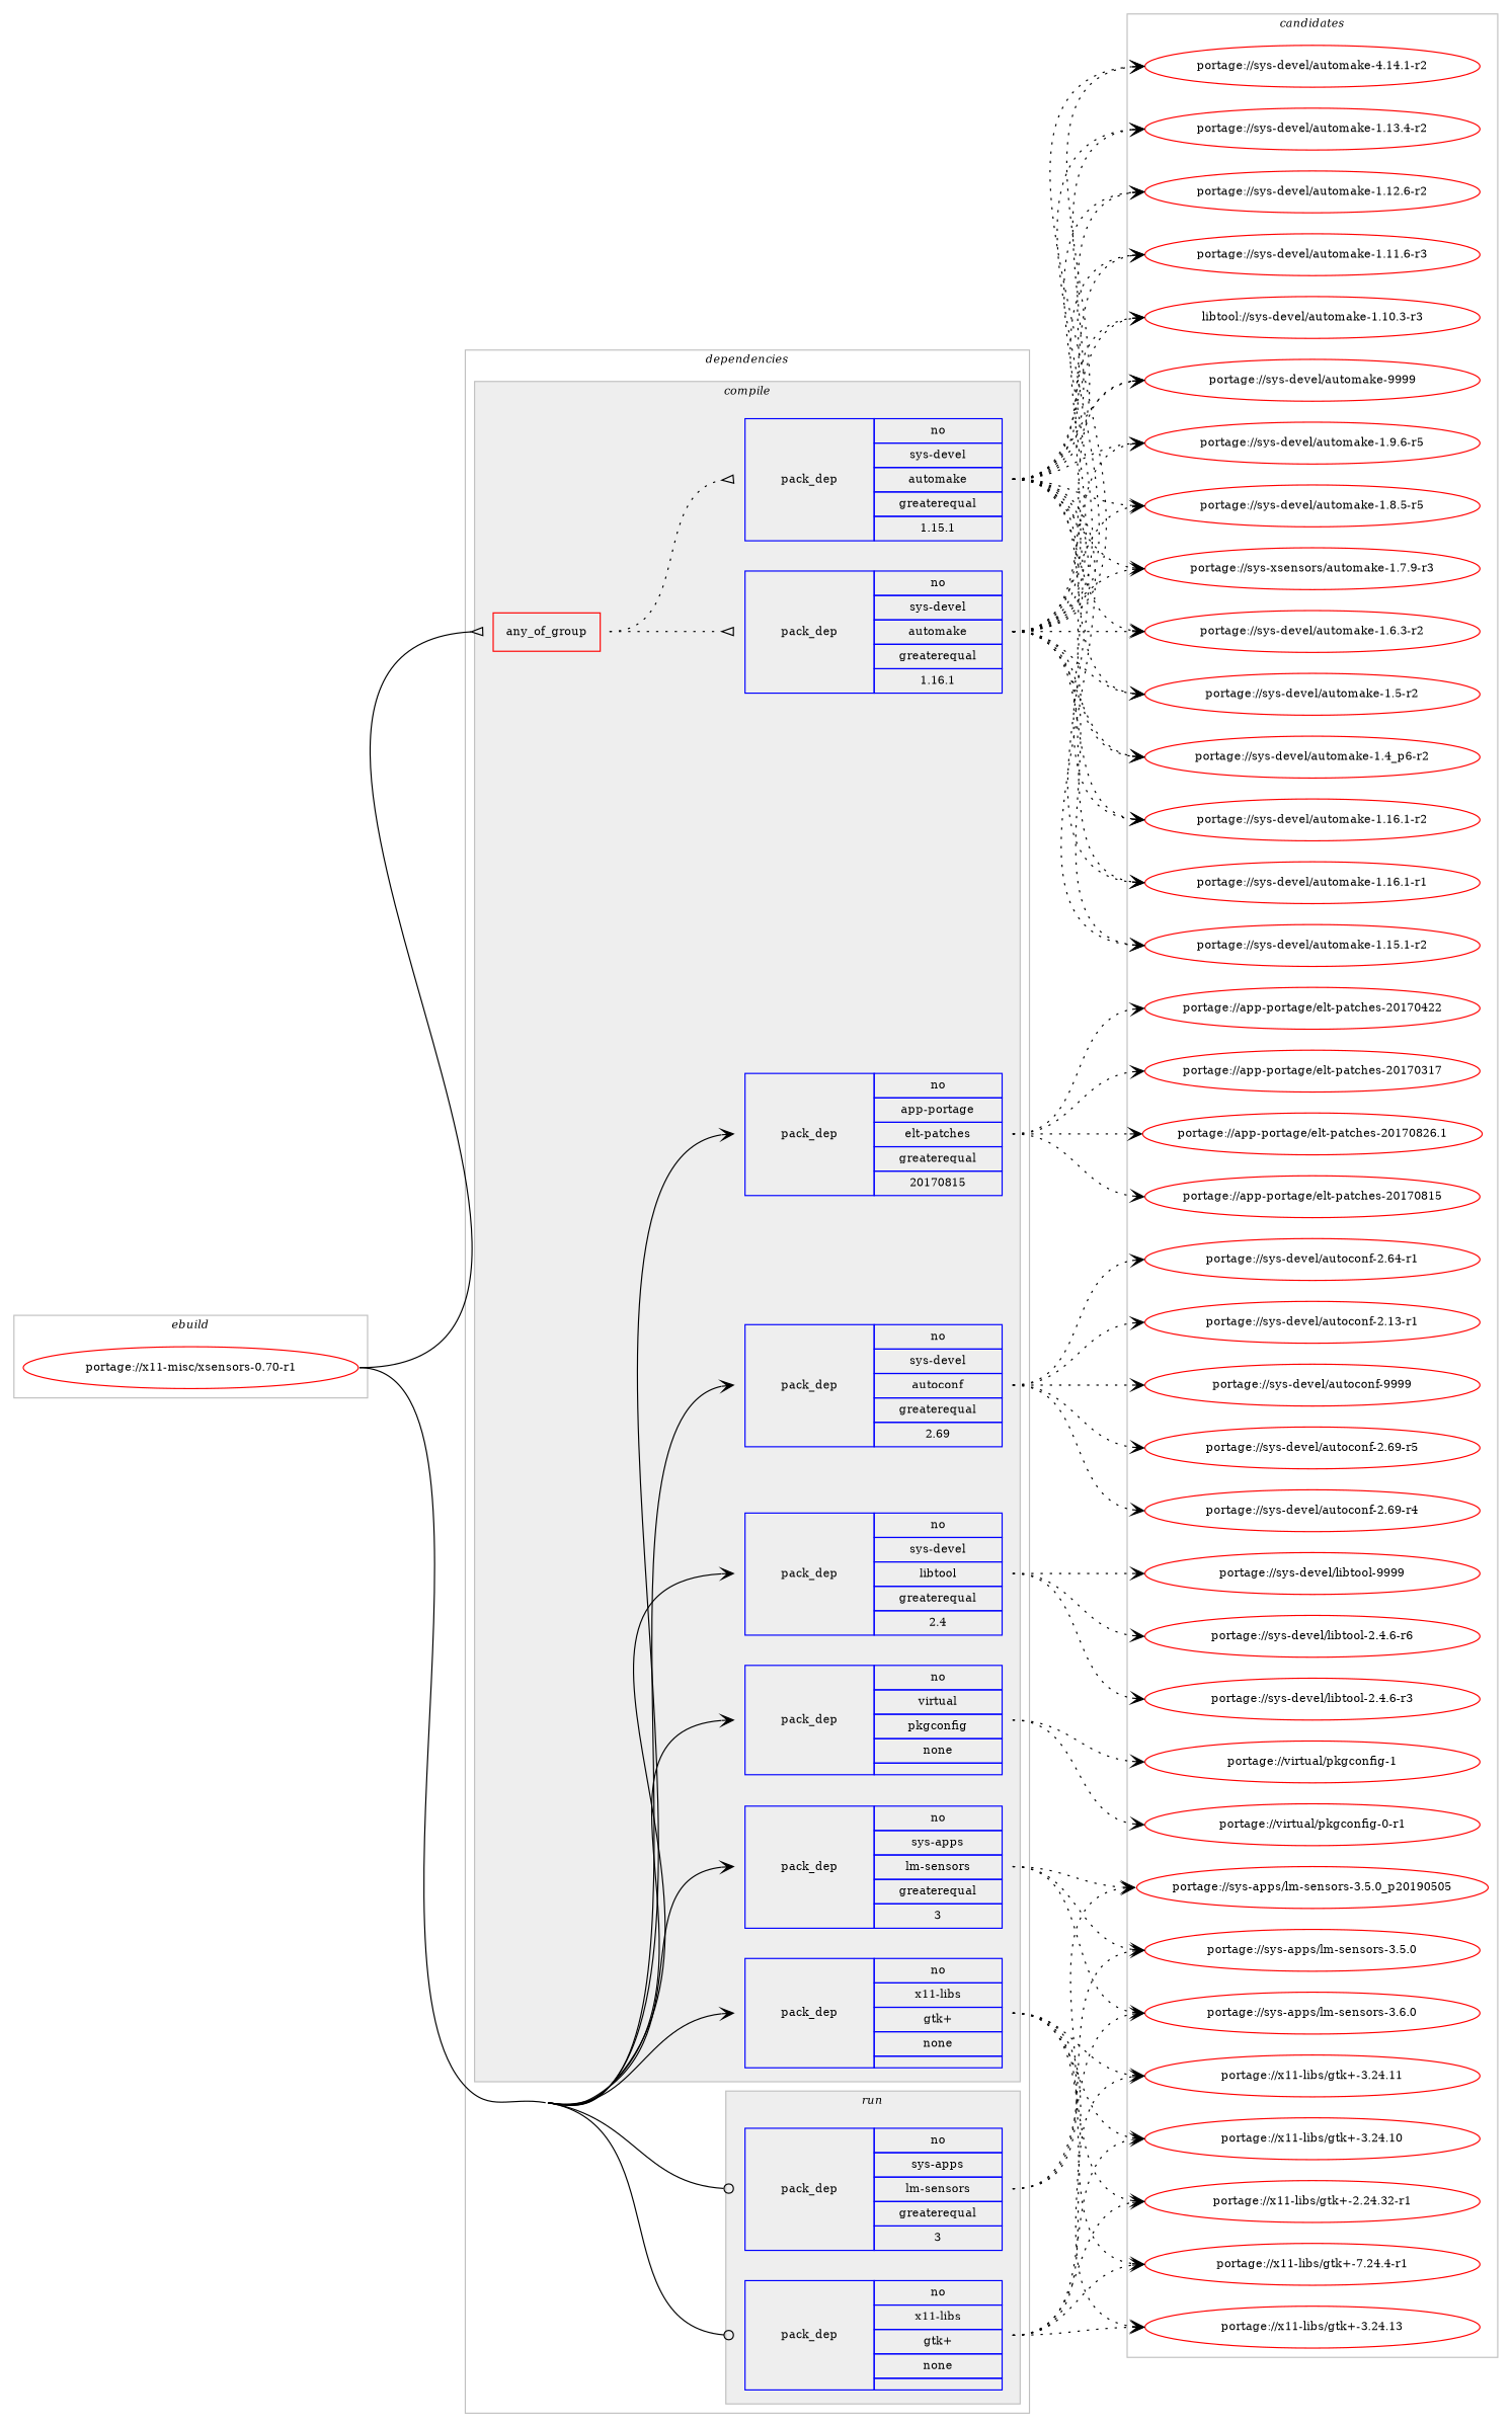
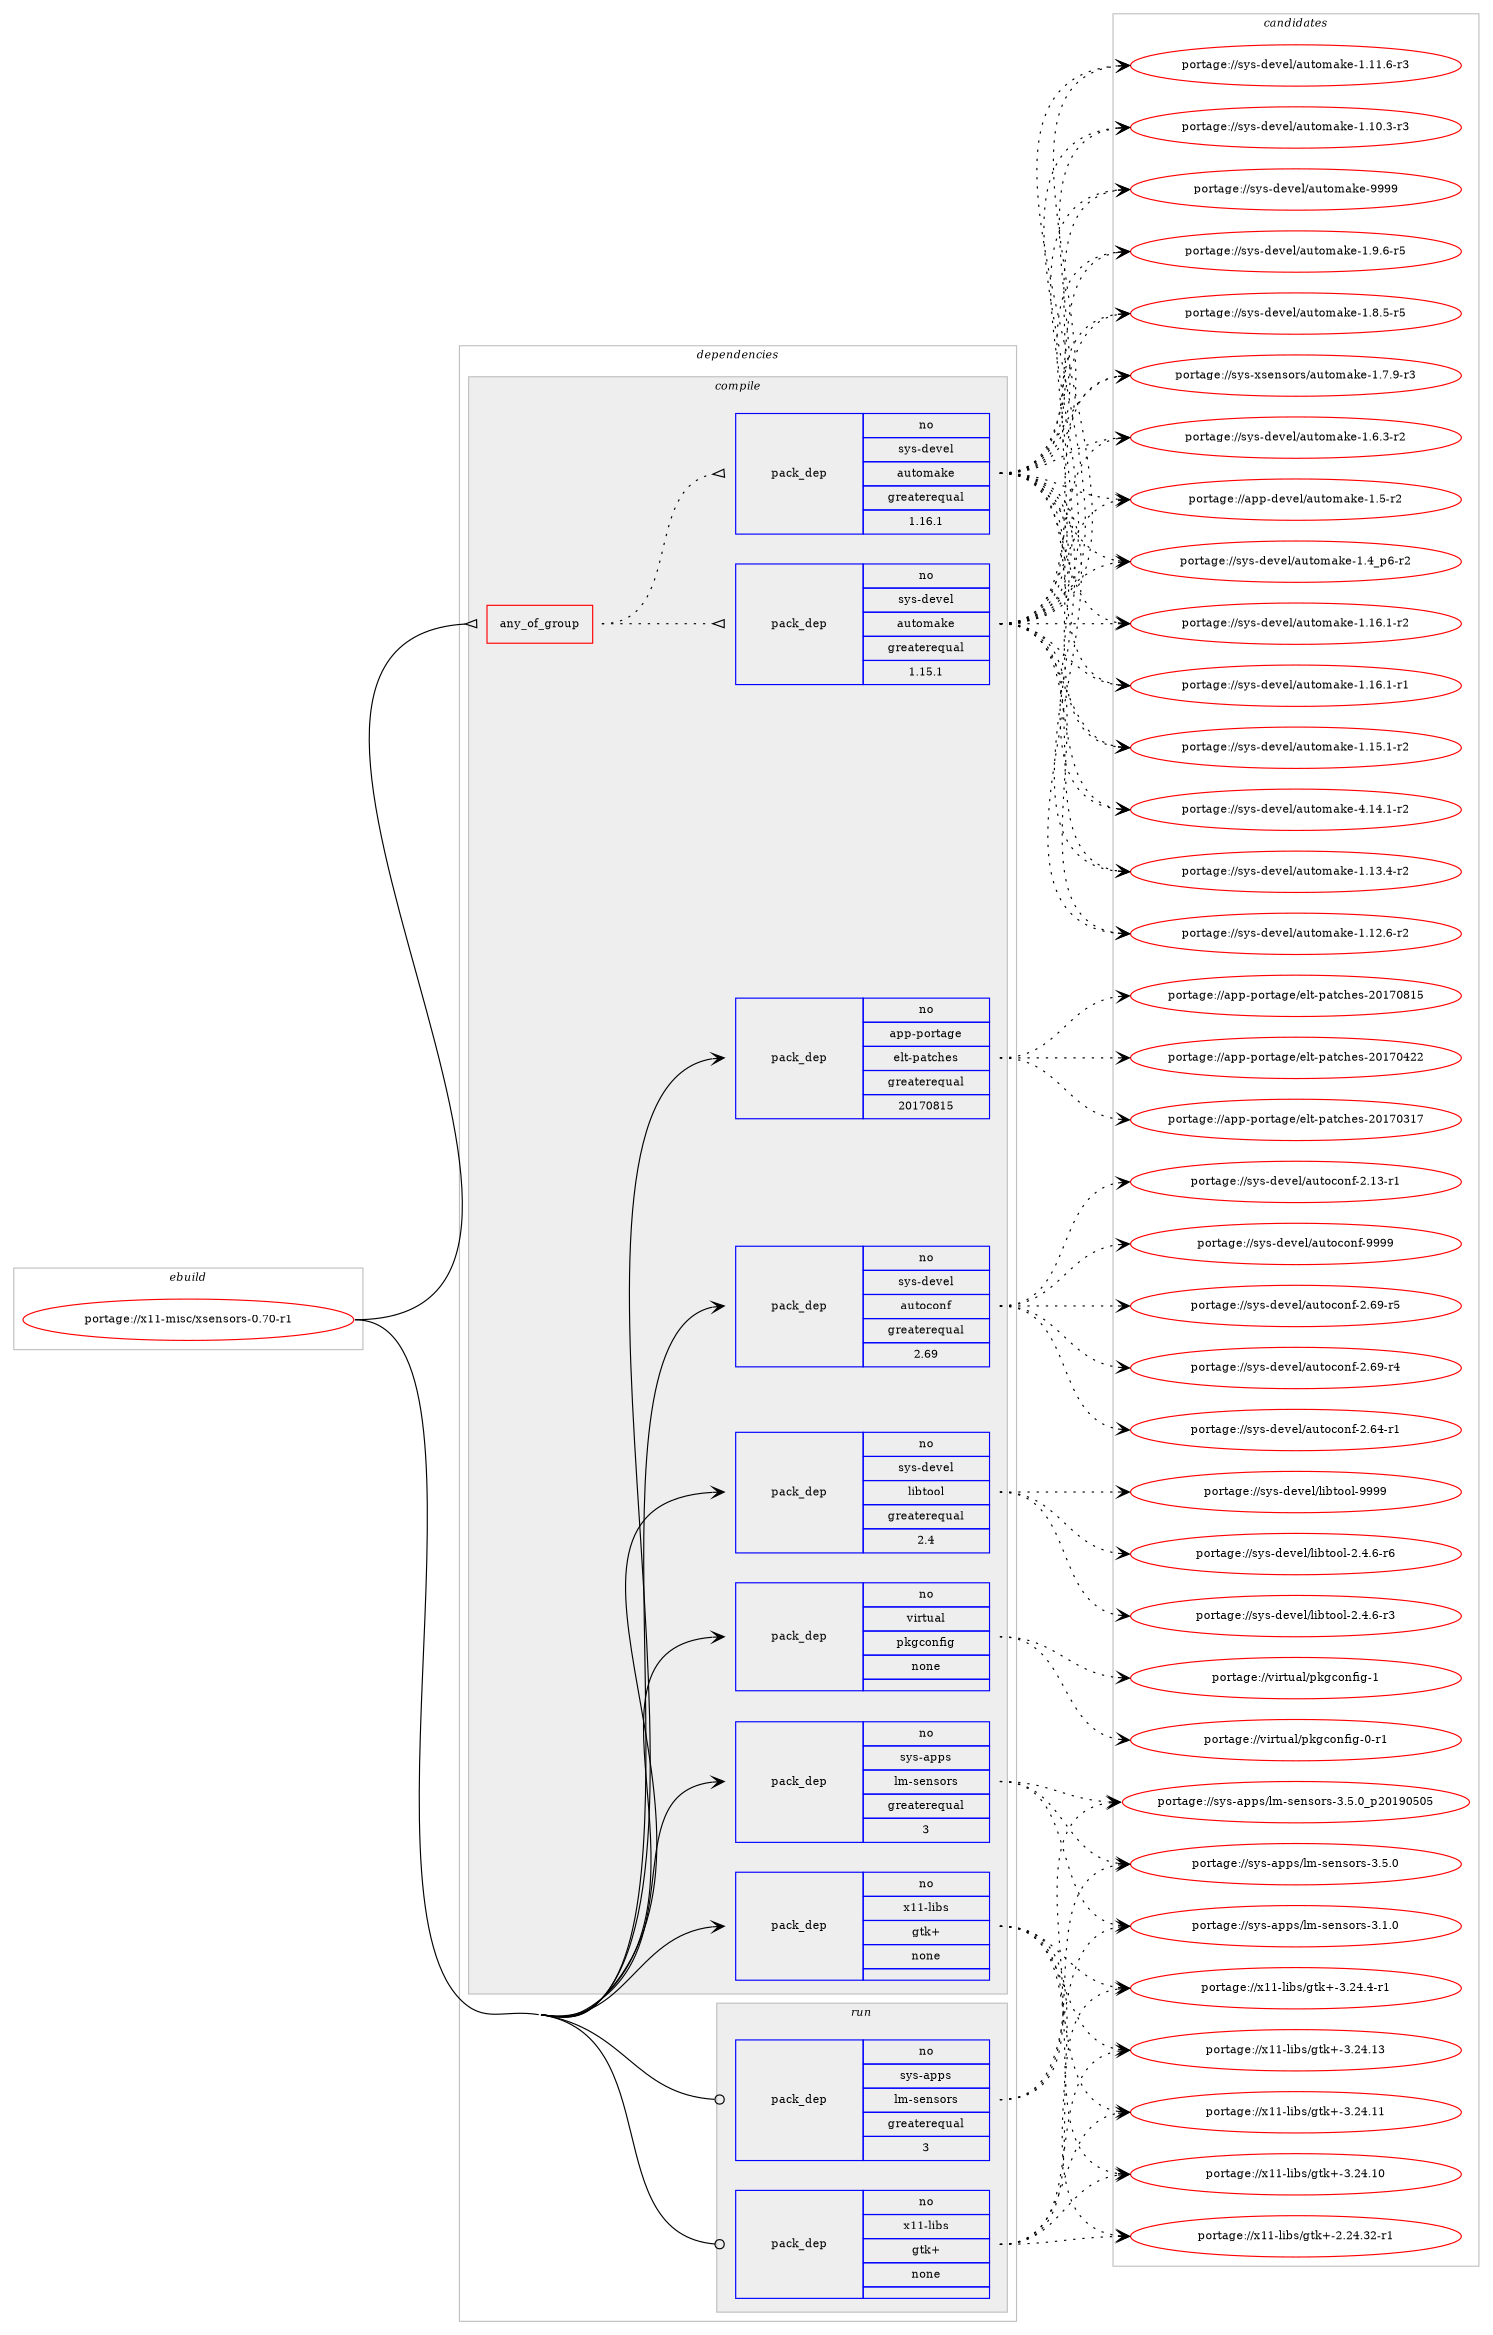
  digraph {
    compound=true
    concentrate=true
    fontname="DejaVu Serif"
    fontsize=10
    newrank=true
    rankdir=LR
    ranksep=1.5
    node [color=red fontname="DejaVu Serif" fontsize=10]
    edge [arrowhead=vee fontname="DejaVu Serif" headport=w style=dotted tailport=e weight=100]
    n1 [label="portage://x11-misc/xsensors-0.70-r1" width=4]
    n2 [color=blue label=<<TABLE BORDER="0" CELLBORDER="1" CELLSPACING="0" CELLPADDING="4" WIDTH="220"><TR><TD ROWSPAN="6" CELLPADDING="30">pack_dep</TD></TR><TR><TD WIDTH="110">no</TD></TR><TR><TD>sys-devel</TD></TR><TR><TD>automake</TD></TR><TR><TD>greaterequal</TD></TR><TR><TD>1.16.1</TD></TR></TABLE>> shape=none]
    n3 [color=blue label=<<TABLE BORDER="0" CELLBORDER="1" CELLSPACING="0" CELLPADDING="4" WIDTH="220"><TR><TD ROWSPAN="6" CELLPADDING="30">pack_dep</TD></TR><TR><TD WIDTH="110">no</TD></TR><TR><TD>sys-devel</TD></TR><TR><TD>automake</TD></TR><TR><TD>greaterequal</TD></TR><TR><TD>1.15.1</TD></TR></TABLE>> shape=none]
    n4 [label=<<TABLE BORDER="0" CELLBORDER="1" CELLSPACING="0" CELLPADDING="4"><TR><TD CELLPADDING="10">any_of_group</TD></TR></TABLE>> shape=none]
    n5 [color=blue label=<<TABLE BORDER="0" CELLBORDER="1" CELLSPACING="0" CELLPADDING="4" WIDTH="220"><TR><TD ROWSPAN="6" CELLPADDING="30">pack_dep</TD></TR><TR><TD WIDTH="110">no</TD></TR><TR><TD>app-portage</TD></TR><TR><TD>elt-patches</TD></TR><TR><TD>greaterequal</TD></TR><TR><TD>20170815</TD></TR></TABLE>> shape=none]
    n6 [color=blue label=<<TABLE BORDER="0" CELLBORDER="1" CELLSPACING="0" CELLPADDING="4" WIDTH="220"><TR><TD ROWSPAN="6" CELLPADDING="30">pack_dep</TD></TR><TR><TD WIDTH="110">no</TD></TR><TR><TD>sys-apps</TD></TR><TR><TD>lm-sensors</TD></TR><TR><TD>greaterequal</TD></TR><TR><TD>3</TD></TR></TABLE>> shape=none]
    n7 [color=blue label=<<TABLE BORDER="0" CELLBORDER="1" CELLSPACING="0" CELLPADDING="4" WIDTH="220"><TR><TD ROWSPAN="6" CELLPADDING="30">pack_dep</TD></TR><TR><TD WIDTH="110">no</TD></TR><TR><TD>sys-devel</TD></TR><TR><TD>autoconf</TD></TR><TR><TD>greaterequal</TD></TR><TR><TD>2.69</TD></TR></TABLE>> shape=none]
    n8 [color=blue label=<<TABLE BORDER="0" CELLBORDER="1" CELLSPACING="0" CELLPADDING="4" WIDTH="220"><TR><TD ROWSPAN="6" CELLPADDING="30">pack_dep</TD></TR><TR><TD WIDTH="110">no</TD></TR><TR><TD>sys-devel</TD></TR><TR><TD>libtool</TD></TR><TR><TD>greaterequal</TD></TR><TR><TD>2.4</TD></TR></TABLE>> shape=none]
    n9 [color=blue label=<<TABLE BORDER="0" CELLBORDER="1" CELLSPACING="0" CELLPADDING="4" WIDTH="220"><TR><TD ROWSPAN="6" CELLPADDING="30">pack_dep</TD></TR><TR><TD WIDTH="110">no</TD></TR><TR><TD>virtual</TD></TR><TR><TD>pkgconfig</TD></TR><TR><TD>none</TD></TR><TR><TD></TD></TR></TABLE>> shape=none]
    n10 [color=blue label=<<TABLE BORDER="0" CELLBORDER="1" CELLSPACING="0" CELLPADDING="4" WIDTH="220"><TR><TD ROWSPAN="6" CELLPADDING="30">pack_dep</TD></TR><TR><TD WIDTH="110">no</TD></TR><TR><TD>x11-libs</TD></TR><TR><TD>gtk+</TD></TR><TR><TD>none</TD></TR><TR><TD></TD></TR></TABLE>> shape=none]
    n11 [color=blue label=<<TABLE BORDER="0" CELLBORDER="1" CELLSPACING="0" CELLPADDING="4" WIDTH="220"><TR><TD ROWSPAN="6" CELLPADDING="30">pack_dep</TD></TR><TR><TD WIDTH="110">no</TD></TR><TR><TD>sys-apps</TD></TR><TR><TD>lm-sensors</TD></TR><TR><TD>greaterequal</TD></TR><TR><TD>3</TD></TR></TABLE>> shape=none]
    n12 [color=blue label=<<TABLE BORDER="0" CELLBORDER="1" CELLSPACING="0" CELLPADDING="4" WIDTH="220"><TR><TD ROWSPAN="6" CELLPADDING="30">pack_dep</TD></TR><TR><TD WIDTH="110">no</TD></TR><TR><TD>x11-libs</TD></TR><TR><TD>gtk+</TD></TR><TR><TD>none</TD></TR><TR><TD></TD></TR></TABLE>> shape=none]
    n13 [label="portage://sys-devel/automake-9999" width=4]
    n14 [label="portage://sys-devel/automake-1.9.6-r5" width=4]
    n15 [label="portage://sys-devel/automake-1.8.5-r5" width=4]
    n16 [label="portage://sys-xsensors/automake-1.7.9-r3" width=4]
    n17 [label="portage://sys-devel/automake-1.6.3-r2" width=4]
-   n18 [label="portage://sys-devel/automake-1.5-r2" width=4]
+   n18 [label="portage://app-devel/automake-1.5-r2" width=4]
    n19 [label="portage://sys-devel/automake-1.4_p6-r2" width=4]
    n20 [label="portage://sys-devel/automake-1.16.1-r2" width=4]
    n21 [label="portage://sys-devel/automake-1.16.1-r1" width=4]
    n22 [label="portage://sys-devel/automake-1.15.1-r2" width=4]
    n23 [label="portage://sys-devel/automake-4.14.1-r2" width=4]
    n24 [label="portage://sys-devel/automake-1.13.4-r2" width=4]
    n25 [label="portage://sys-devel/automake-1.12.6-r2" width=4]
    n26 [label="portage://sys-devel/automake-1.11.6-r3" width=4]
-   n27 [label="libtool://sys-devel/automake-1.10.3-r3" width=4]
-   n28 [label="portage://app-portage/elt-patches-20170826.1" width=4]
+   n27 [label="portage://sys-devel/automake-1.10.3-r3" width=4]
    n29 [label="portage://app-portage/elt-patches-20170815" width=4]
    n30 [label="portage://app-portage/elt-patches-20170422" width=4]
    n31 [label="portage://app-portage/elt-patches-20170317" width=4]
-   n32 [label="portage://sys-apps/lm-sensors-3.6.0" width=4]
+   n32 [label="portage://sys-apps/lm-sensors-3.1.0" width=4]
    n33 [label="portage://sys-apps/lm-sensors-3.5.0_p20190505" width=4]
    n34 [label="portage://sys-apps/lm-sensors-3.5.0" width=4]
    n35 [label="portage://sys-devel/autoconf-9999" width=4]
    n36 [label="portage://sys-devel/autoconf-2.69-r5" width=4]
    n37 [label="portage://sys-devel/autoconf-2.69-r4" width=4]
    n38 [label="portage://sys-devel/autoconf-2.64-r1" width=4]
    n39 [label="portage://sys-devel/autoconf-2.13-r1" width=4]
    n40 [label="portage://virtual/pkgconfig-1" width=4]
    n41 [label="portage://virtual/pkgconfig-0-r1" width=4]
    n42 [label="portage://sys-devel/libtool-9999" width=4]
    n43 [label="portage://sys-devel/libtool-2.4.6-r6" width=4]
    n44 [label="portage://sys-devel/libtool-2.4.6-r3" width=4]
-   n45 [label="portage://x11-libs/gtk+-7.24.4-r1" width=4]
+   n45 [label="portage://x11-libs/gtk+-3.24.4-r1" width=4]
    n46 [label="portage://x11-libs/gtk+-3.24.13" width=4]
    n47 [label="portage://x11-libs/gtk+-3.24.11" width=4]
    n48 [label="portage://x11-libs/gtk+-3.24.10" width=4]
    n49 [label="portage://x11-libs/gtk+-2.24.32-r1" width=4]
    subgraph cluster_1 {
      color=gray
      label=<<i>ebuild</i>>
      rank=same
      n1
    }
    subgraph cluster_2 {
      color=gray
      label=<<i>dependencies</i>>
      subgraph cluster_3 {
        color=gray
        fillcolor="#eeeeee"
        label=<<i>compile</i>>
        style=filled
        subgraph sub_4 {
          color=gray
          fillcolor="#eeeeee"
          label=<<i>compile</i>>
          style=filled
          n4
          subgraph sub_5 {
            color=gray
            fillcolor="#eeeeee"
            label=<<i>compile</i>>
            style=filled
            n2
          }
          subgraph sub_6 {
            color=gray
            fillcolor="#eeeeee"
            label=<<i>compile</i>>
            style=filled
            n3
          }
        }
        subgraph sub_7 {
          color=gray
          fillcolor="#eeeeee"
          label=<<i>compile</i>>
          style=filled
          n5
        }
        subgraph sub_8 {
          color=gray
          fillcolor="#eeeeee"
          label=<<i>compile</i>>
          style=filled
          n6
        }
        subgraph sub_9 {
          color=gray
          fillcolor="#eeeeee"
          label=<<i>compile</i>>
          style=filled
          n7
        }
        subgraph sub_10 {
          color=gray
          fillcolor="#eeeeee"
          label=<<i>compile</i>>
          style=filled
          n8
        }
        subgraph sub_11 {
          color=gray
          fillcolor="#eeeeee"
          label=<<i>compile</i>>
          style=filled
          n9
        }
        subgraph sub_12 {
          color=gray
          fillcolor="#eeeeee"
          label=<<i>compile</i>>
          style=filled
          n10
        }
      }
      subgraph cluster_13 {
        color=gray
        fillcolor="#eeeeee"
        label=<<i>compile and run</i>>
        style=filled
      }
      subgraph cluster_14 {
        color=gray
        fillcolor="#eeeeee"
        label=<<i>run</i>>
        style=filled
        subgraph sub_15 {
          color=gray
          fillcolor="#eeeeee"
          label=<<i>run</i>>
          style=filled
          n11
        }
        subgraph sub_16 {
          color=gray
          fillcolor="#eeeeee"
          label=<<i>run</i>>
          style=filled
          n12
        }
      }
    }
    subgraph cluster_17 {
      color=gray
      label=<<i>candidates</i>>
      rank=same
      subgraph sub_18 {
        color=black
        label=<<i>candidates</i>>
        nodesep=1
        rank=same
        n13
        n14
        n15
        n16
        n17
        n18
        n19
        n20
        n21
        n22
        n23
        n24
        n25
        n26
        n27
      }
      subgraph sub_19 {
        color=black
        label=<<i>candidates</i>>
        nodesep=1
        rank=same
        n13
        n14
        n15
        n16
        n17
        n18
        n19
        n20
        n21
        n22
        n23
        n24
        n25
        n26
        n27
      }
      subgraph sub_20 {
        color=black
        label=<<i>candidates</i>>
        nodesep=1
        rank=same
-       n28
        n29
        n30
        n31
      }
      subgraph sub_21 {
        color=black
        label=<<i>candidates</i>>
        nodesep=1
        rank=same
        n32
        n33
        n34
      }
      subgraph sub_22 {
        color=black
        label=<<i>candidates</i>>
        nodesep=1
        rank=same
        n35
        n36
        n37
        n38
        n39
      }
      subgraph sub_23 {
        color=black
        label=<<i>candidates</i>>
        nodesep=1
        rank=same
        n40
        n41
      }
      subgraph sub_24 {
        color=black
        label=<<i>candidates</i>>
        nodesep=1
        rank=same
        n42
        n43
        n44
      }
      subgraph sub_25 {
        color=black
        label=<<i>candidates</i>>
        nodesep=1
        rank=same
        n45
        n46
        n47
        n48
        n49
      }
      subgraph sub_26 {
        color=black
        label=<<i>candidates</i>>
        nodesep=1
        rank=same
        n32
        n33
        n34
      }
      subgraph sub_27 {
        color=black
        label=<<i>candidates</i>>
        nodesep=1
        rank=same
        n45
        n46
        n47
        n48
        n49
      }
    }
    n1 -> n4 [arrowhead=oinv style=solid weight=20]
    n1 -> n5 [style=solid weight=20]
    n1 -> n6 [style=solid weight=20]
    n1 -> n7 [style=solid weight=20]
    n1 -> n8 [style=solid weight=20]
    n1 -> n9 [style=solid weight=20]
    n1 -> n10 [style=solid weight=20]
    n1 -> n11 [arrowhead=odot style=solid weight=20]
    n1 -> n12 [arrowhead=odot style=solid weight=20]
    n2 -> n13
    n2 -> n14
    n2 -> n15
    n2 -> n16
    n2 -> n17
    n2 -> n18
    n2 -> n19
    n2 -> n20
    n2 -> n21
    n2 -> n22
    n2 -> n23
    n2 -> n24
    n2 -> n25
    n2 -> n26
    n2 -> n27
    n3 -> n13
    n3 -> n14
    n3 -> n15
    n3 -> n16
    n3 -> n17
    n3 -> n18
    n3 -> n19
    n3 -> n20
    n3 -> n21
    n3 -> n22
    n3 -> n23
    n3 -> n24
    n3 -> n25
    n3 -> n26
    n3 -> n27
    n4 -> n2 [arrowhead=oinv weight=20]
    n4 -> n3 [arrowhead=oinv weight=20]
-   n5 -> n28
    n5 -> n29
    n5 -> n30
    n5 -> n31
    n6 -> n32
    n6 -> n33
    n6 -> n34
    n7 -> n35
    n7 -> n36
    n7 -> n37
    n7 -> n38
    n7 -> n39
    n8 -> n42
    n8 -> n43
    n8 -> n44
    n9 -> n40
    n9 -> n41
    n10 -> n45
    n10 -> n46
    n10 -> n47
    n10 -> n48
    n10 -> n49
    n11 -> n32
    n11 -> n33
    n11 -> n34
    n12 -> n45
    n12 -> n46
    n12 -> n47
    n12 -> n48
    n12 -> n49
  }
